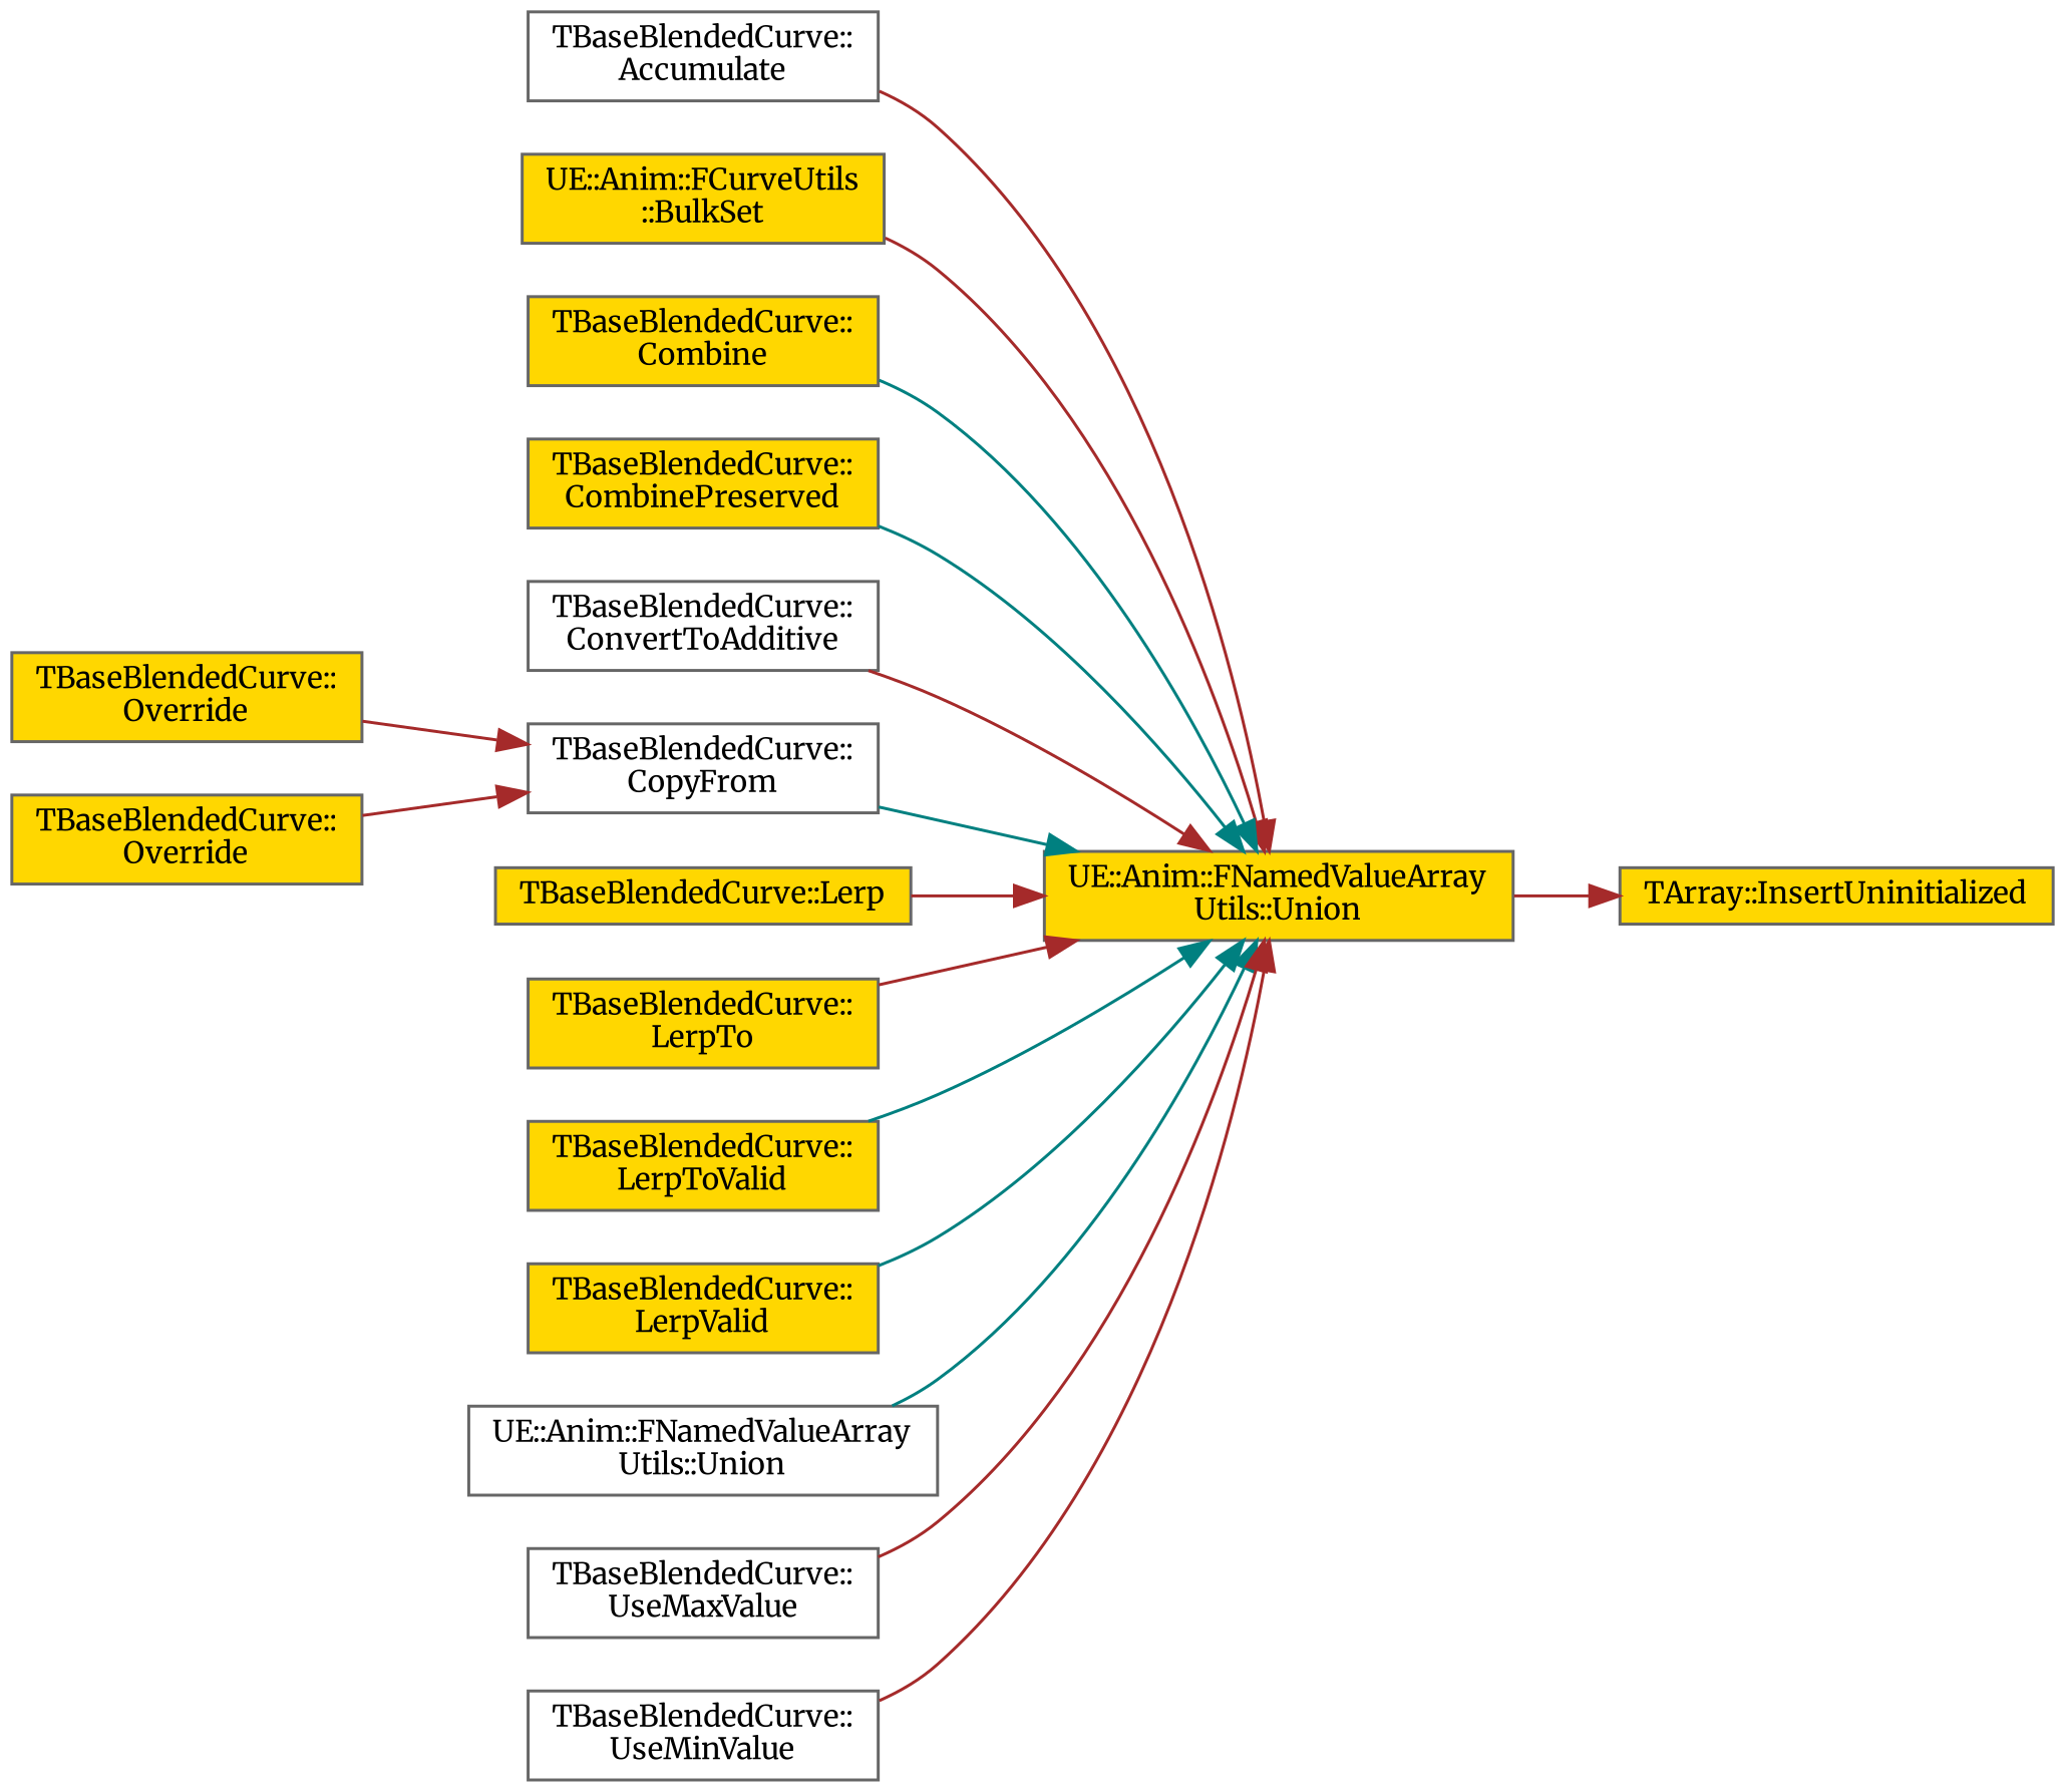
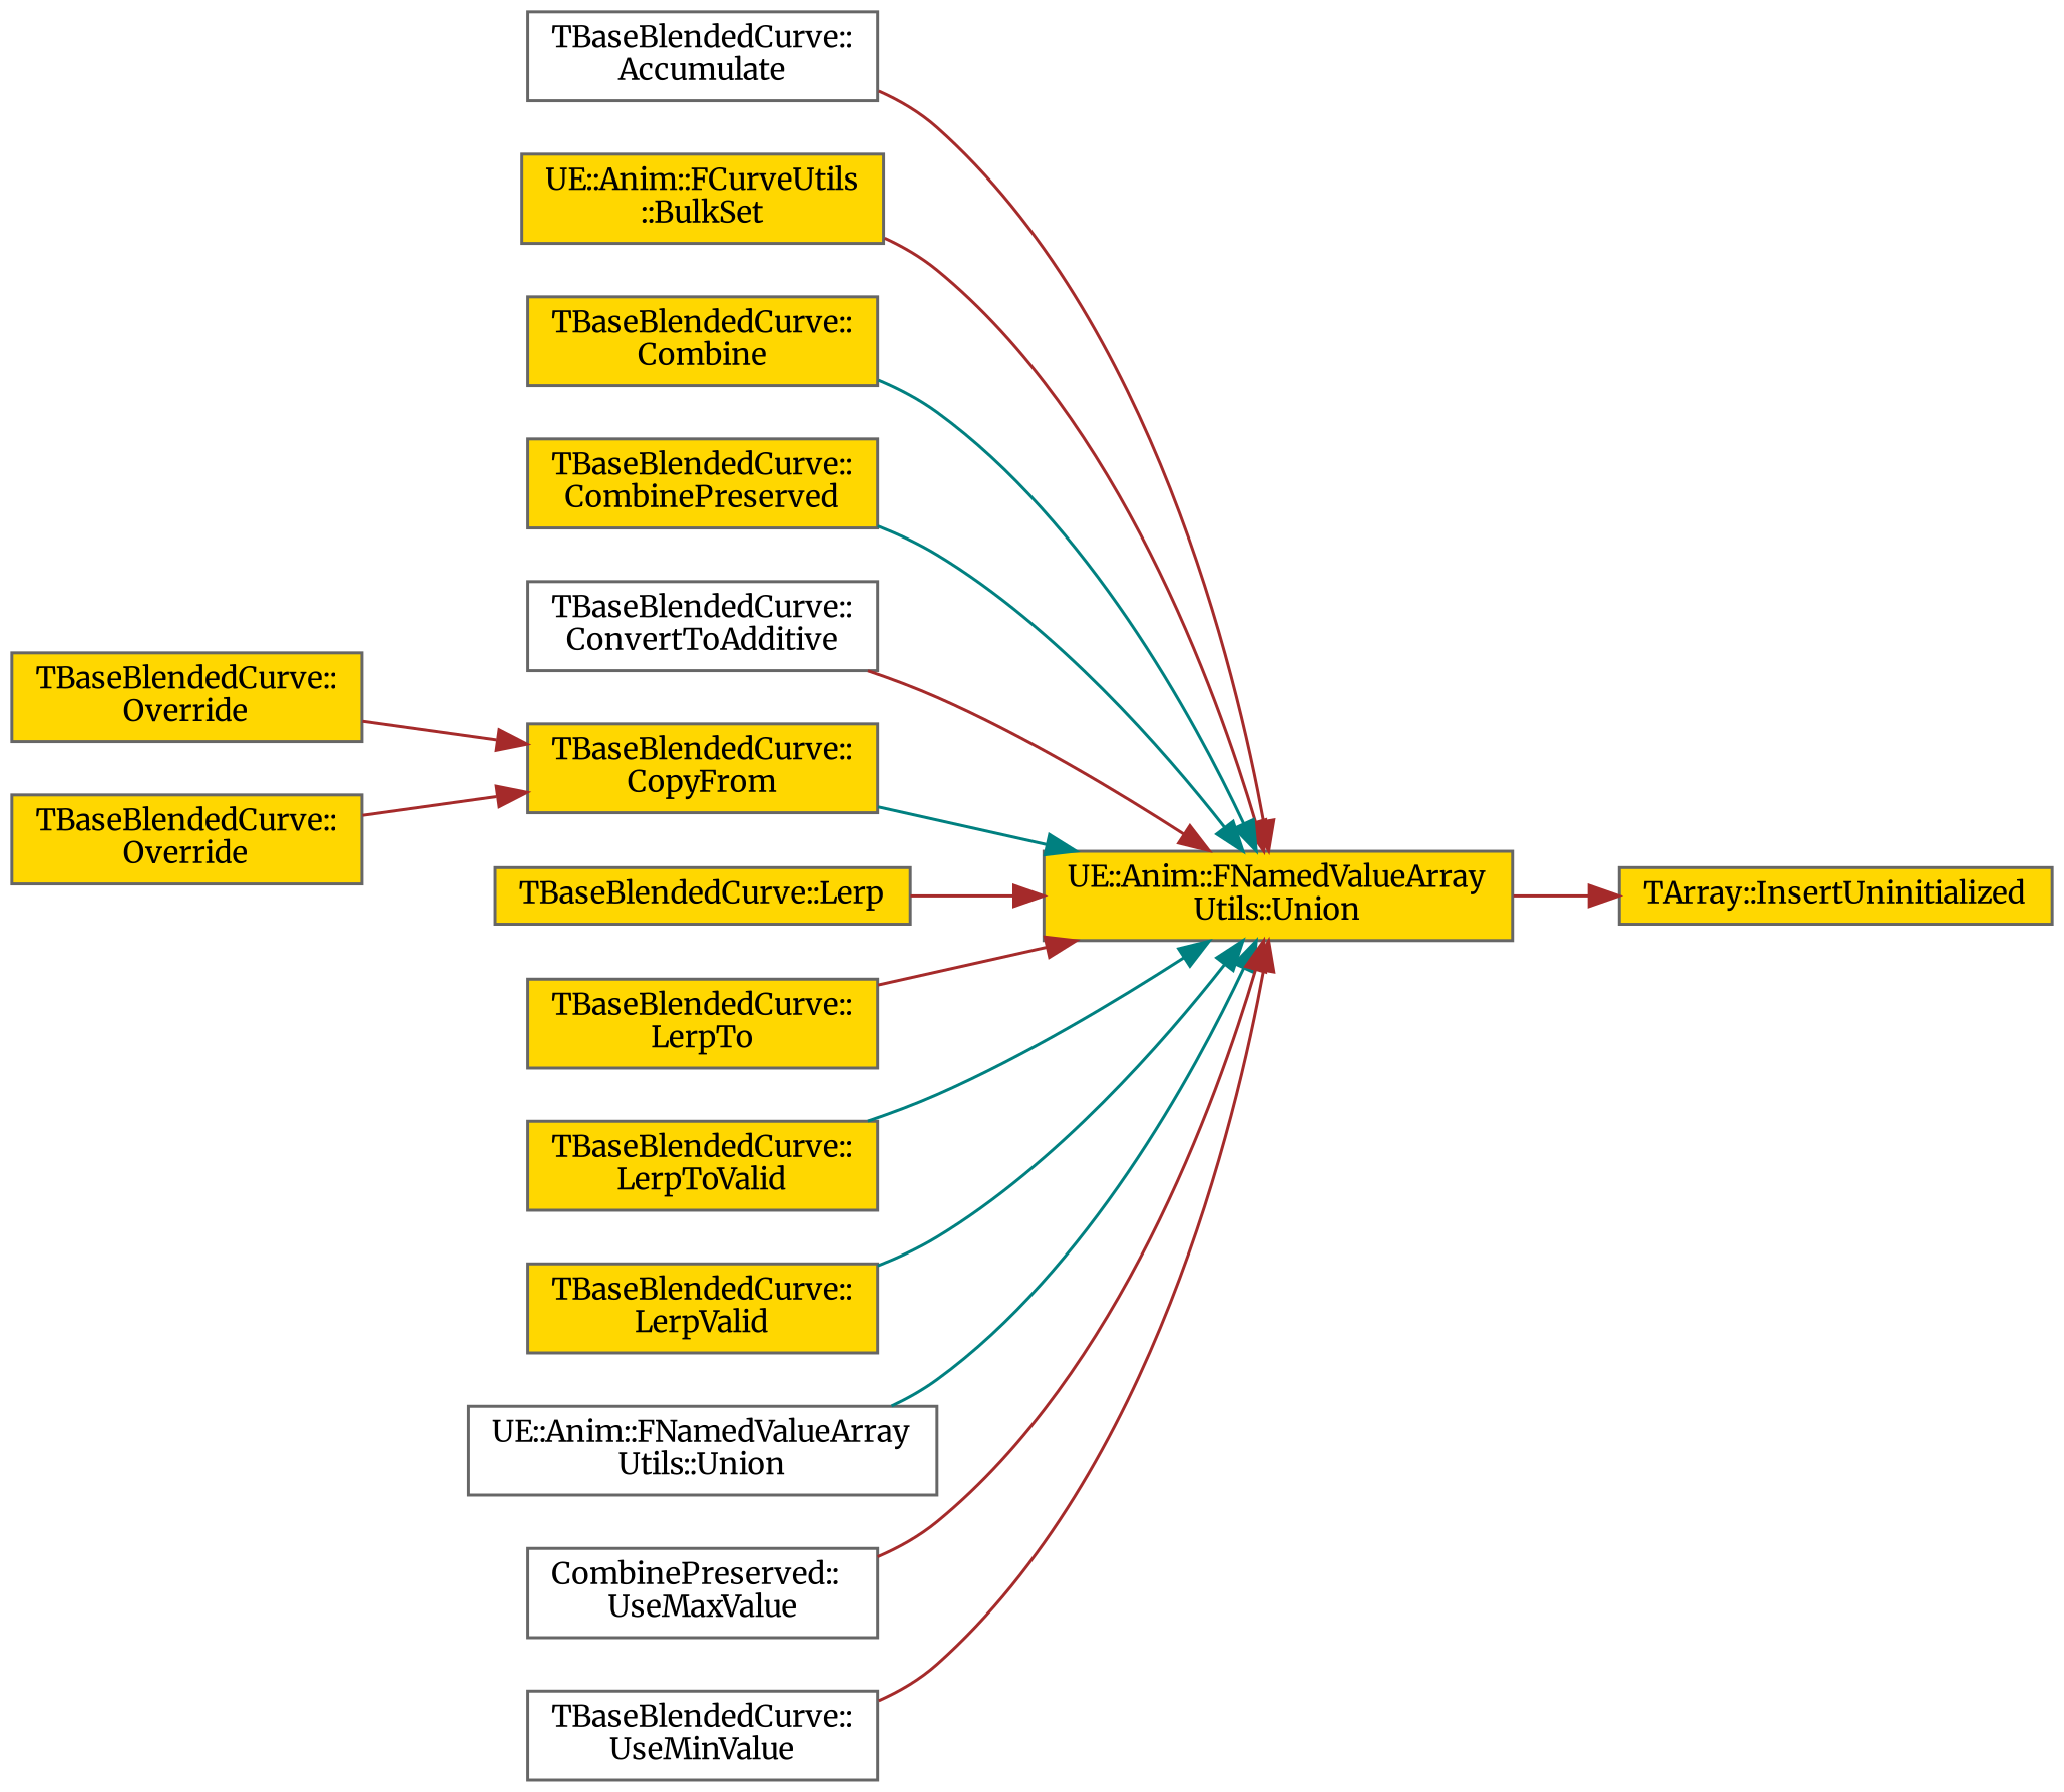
  digraph {
    fontname=Merriweather
    rankdir=RL
    node [color=grey40 fillcolor=gold fontname=Merriweather fontsize=10 shape=box style=filled]
    edge [color=brown dir=back fontname=Merriweather fontsize=10 labelfontname=Helvetica labelfontsize=10 style=solid]
    n1 [color=gray40 fontcolor=black height=0.2 label="TArray::InsertUninitialized" width=0.4]
    n2 [height=0.2 label="UE::Anim::FNamedValueArray\lUtils::Union" width=0.4]
    n3 [fillcolor=white height=0.2 label="TBaseBlendedCurve::\lAccumulate" width=0.4]
    n4 [height=0.2 label="UE::Anim::FCurveUtils\l::BulkSet" width=0.4]
    n5 [height=0.2 label="TBaseBlendedCurve::\lCombine" width=0.4]
    n6 [height=0.2 label="TBaseBlendedCurve::\lCombinePreserved" width=0.4]
    n7 [fillcolor=white height=0.2 label="TBaseBlendedCurve::\lConvertToAdditive" width=0.4]
-   n8 [fillcolor=white height=0.2 label="TBaseBlendedCurve::\lCopyFrom" width=0.4]
+   n8 [height=0.2 label="TBaseBlendedCurve::\lCopyFrom" width=0.4]
    n9 [height=0.2 label="TBaseBlendedCurve::Lerp" width=0.4]
    n10 [height=0.2 label="TBaseBlendedCurve::\lLerpTo" width=0.4]
    n11 [height=0.2 label="TBaseBlendedCurve::\lLerpToValid" width=0.4]
    n12 [height=0.2 label="TBaseBlendedCurve::\lLerpValid" width=0.4]
    n13 [fillcolor=white height=0.2 label="UE::Anim::FNamedValueArray\lUtils::Union" width=0.4]
-   n14 [fillcolor=white height=0.2 label="TBaseBlendedCurve::\lUseMaxValue" width=0.4]
+   n14 [fillcolor=white height=0.2 label="CombinePreserved::\lUseMaxValue" width=0.4]
    n15 [fillcolor=white height=0.2 label="TBaseBlendedCurve::\lUseMinValue" width=0.4]
    n16 [height=0.2 label="TBaseBlendedCurve::\lOverride" width=0.4]
    n17 [height=0.2 label="TBaseBlendedCurve::\lOverride" width=0.4]
    n1 -> n2
    n2 -> n3
    n2 -> n4
    n2 -> n5 [color=teal]
    n2 -> n6 [color=teal]
    n2 -> n7
    n2 -> n8 [color=teal]
    n2 -> n9
    n2 -> n10
    n2 -> n11 [color=teal]
    n2 -> n12 [color=teal]
    n2 -> n13 [color=teal]
    n2 -> n14
    n2 -> n15
    n8 -> n16
    n8 -> n17
  }
